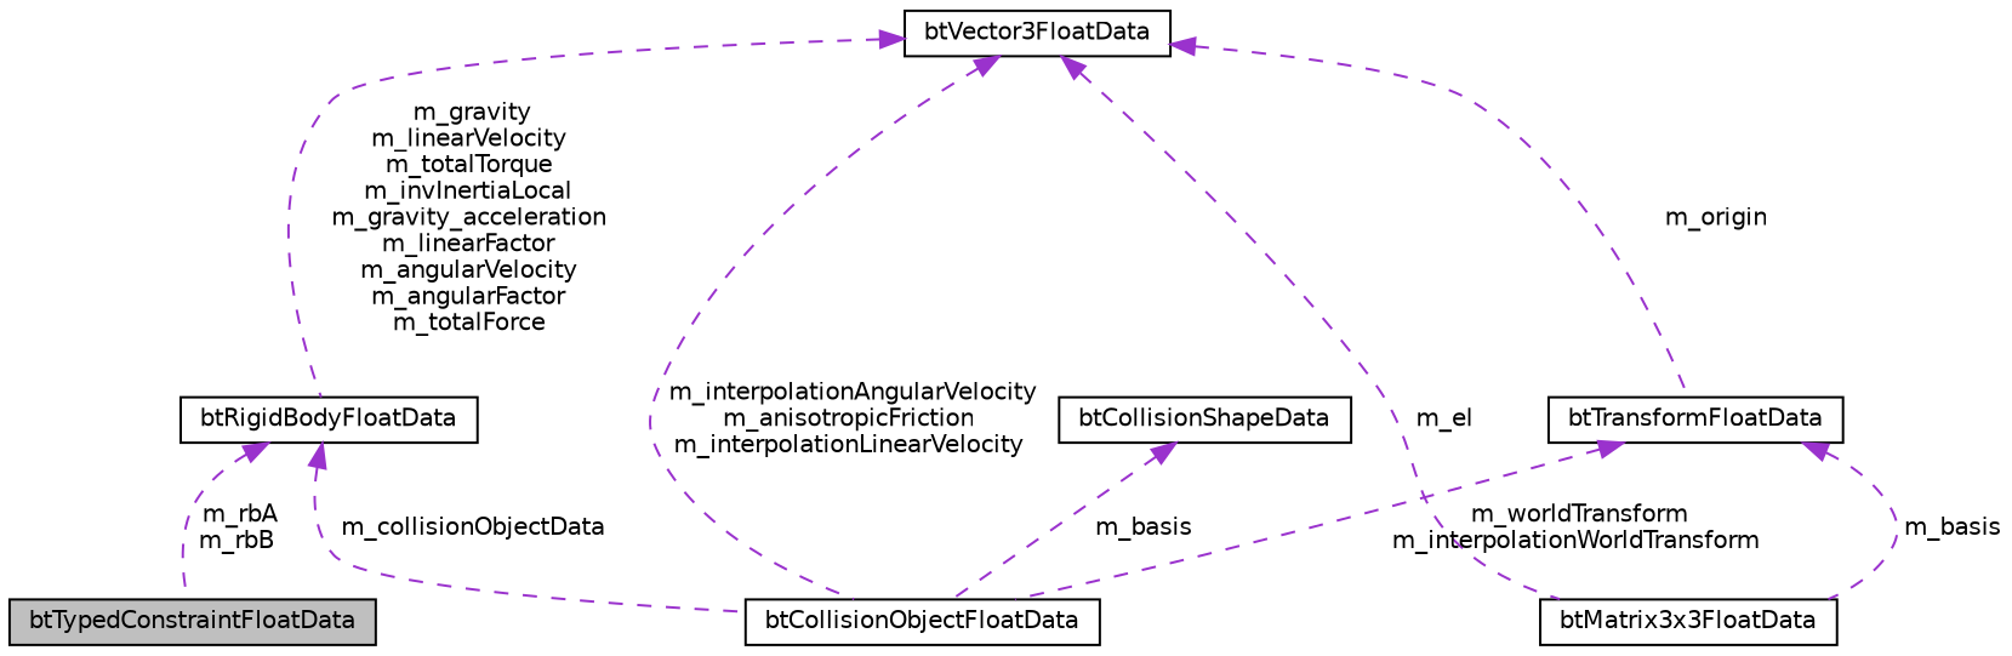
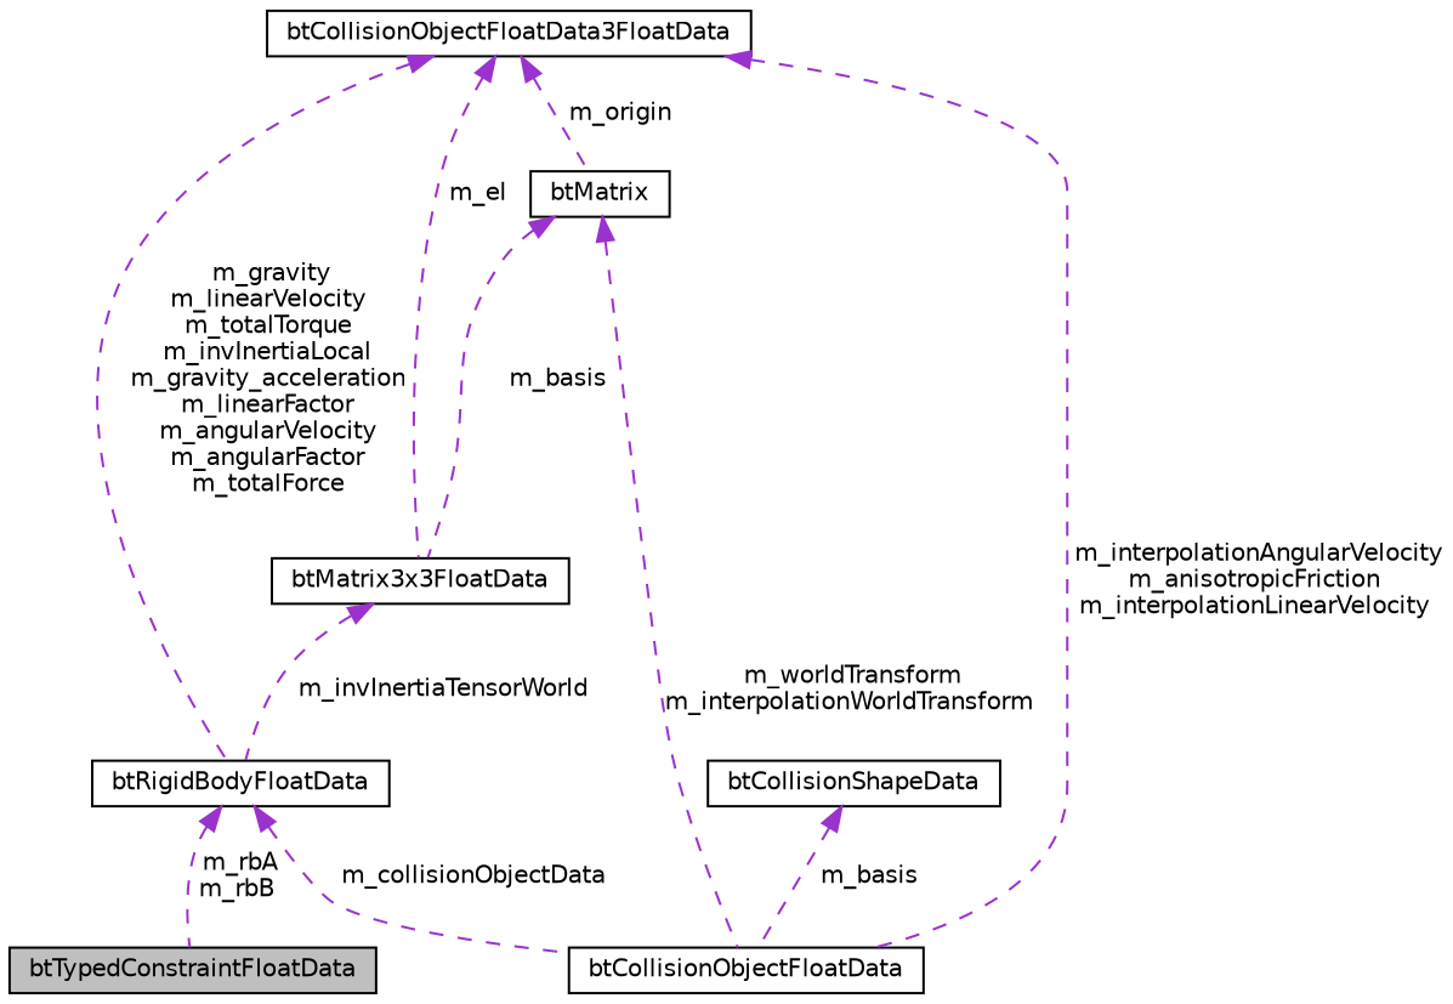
  digraph {
    node [color=black fillcolor=white fontname=Helvetica fontsize=10 shape=record style=filled]
    edge [color=darkorchid3 dir=back fontname=Helvetica fontsize=10 labelfontname=Helvetica labelfontsize=10 style=dashed]
    n1 [fillcolor=grey75 fontcolor=black height=0.2 label=btTypedConstraintFloatData width=0.4]
    n2 [height=0.2 label=btRigidBodyFloatData width=0.4]
    n3 [height=0.2 label=btCollisionObjectFloatData width=0.4]
-   n4 [height=0.2 label=btVector3FloatData width=0.4]
-   n5 [height=0.2 label=btTransformFloatData width=0.4]
+   n4 [height=0.2 label=btCollisionObjectFloatData3FloatData width=0.4]
+   n5 [height=0.2 label=btMatrix width=0.4]
    n6 [height=0.2 label=btMatrix3x3FloatData width=0.4]
    n7 [height=0.2 label=btCollisionShapeData width=0.4]
    n2 -> n1 [label=" m_rbA\nm_rbB"]
    n2 -> n3 [label=" m_collisionObjectData"]
    n4 -> n2 [label=" m_gravity\nm_linearVelocity\nm_totalTorque\nm_invInertiaLocal\nm_gravity_acceleration\nm_linearFactor\nm_angularVelocity\nm_angularFactor\nm_totalForce"]
    n4 -> n3 [label=" m_interpolationAngularVelocity\nm_anisotropicFriction\nm_interpolationLinearVelocity"]
    n4 -> n5 [label=" m_origin"]
    n4 -> n6 [label=" m_el"]
    n5 -> n3 [label=" m_worldTransform\nm_interpolationWorldTransform"]
    n5 -> n6 [label=" m_basis"]
+   n6 -> n2 [label=" m_invInertiaTensorWorld"]
    n7 -> n3 [label=" m_basis"]
  }
